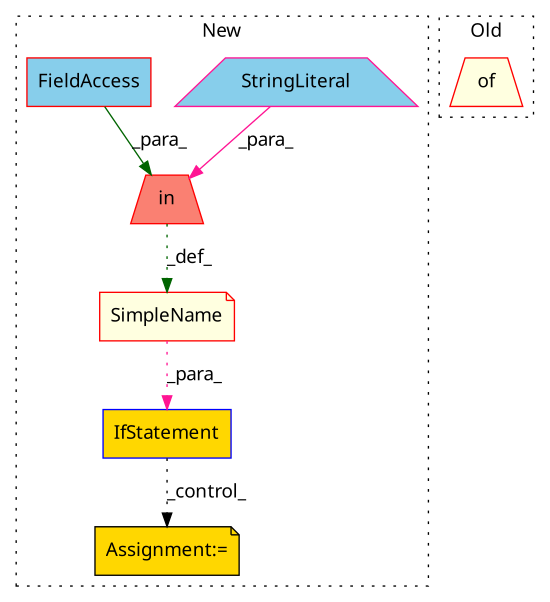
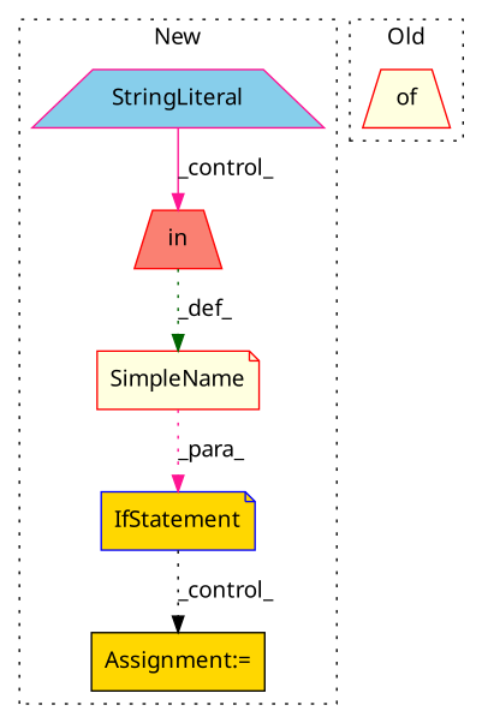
  digraph {
    fontname="Noto Sans"
    node [color=red fillcolor=gold fontname="Noto Sans" s=5729 shape=trapezium style=filled]
    edge [color=darkgreen fontname="Noto Sans" style=dotted]
    n1 [a=105 fillcolor=salmon l=27 label=in]
-   n2 [a=25 color=blue l="8,2" label=IfStatement s="5721,5756" shape=box]
+   n2 [a=25 color=blue l="8,2" label=IfStatement s="5721,5756" shape=note]
    n3 [a=45 color=deeppink fillcolor=skyblue l=13 label=StringLiteral]
-   n4 [a=7 color=black l=1 label="Assignment:=" s=5998 shape=note]
+   n4 [a=7 color=black l=1 label="Assignment:=" s=5998 shape=box]
    n5 [a=42 fillcolor=lightyellow label=SimpleName shape=note s=""]
-   n6 [a=22 fillcolor=skyblue l=10 label=FieldAccess s=5746 shape=box]
    n7 [a=32 fillcolor=lightyellow l="3,1" label=of s="5700,5831"]
    subgraph cluster_1 {
      label=New
      style=dotted
      n1
      n2
      n3
      n4
      n5
-     n6
    }
    subgraph cluster_2 {
      label=Old
      style=dotted
      n7
    }
    n1 -> n5 [label=_def_]
    n2 -> n4 [color=black label=_control_]
-   n3 -> n1 [color=deeppink label=_para_ style=solid]
+   n3 -> n1 [color=deeppink label=_control_ style=solid]
    n5 -> n2 [color=deeppink label=_para_]
-   n6 -> n1 [label=_para_ style=solid]
  }
